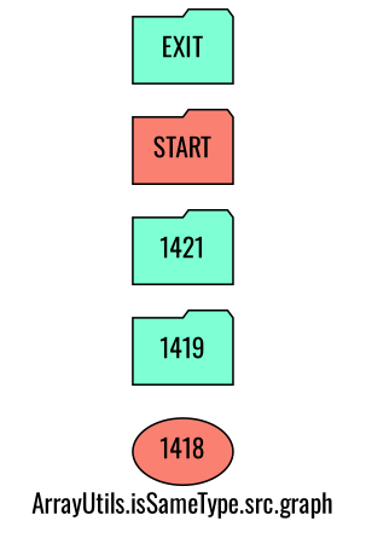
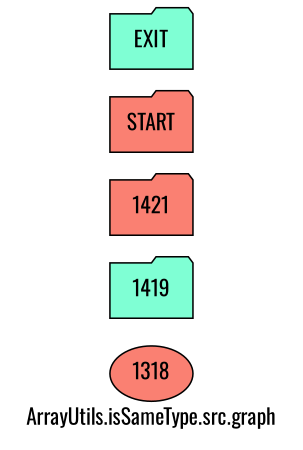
  digraph {
    label="ArrayUtils.isSameType.src.graph"
    rankdir=LR
    fontname=Oswald
    node [style=filled fillcolor=aquamarine shape=folder fontname=Oswald]
-   n1 [label=1418 fillcolor=salmon shape=ellipse]
+   n1 [label=1318 fillcolor=salmon shape=ellipse]
    n2 [label=1419]
-   n3 [label=1421]
+   n3 [label=1421 fillcolor=salmon]
    n4 [label=START fillcolor=salmon]
    n5 [label=EXIT]
  }
